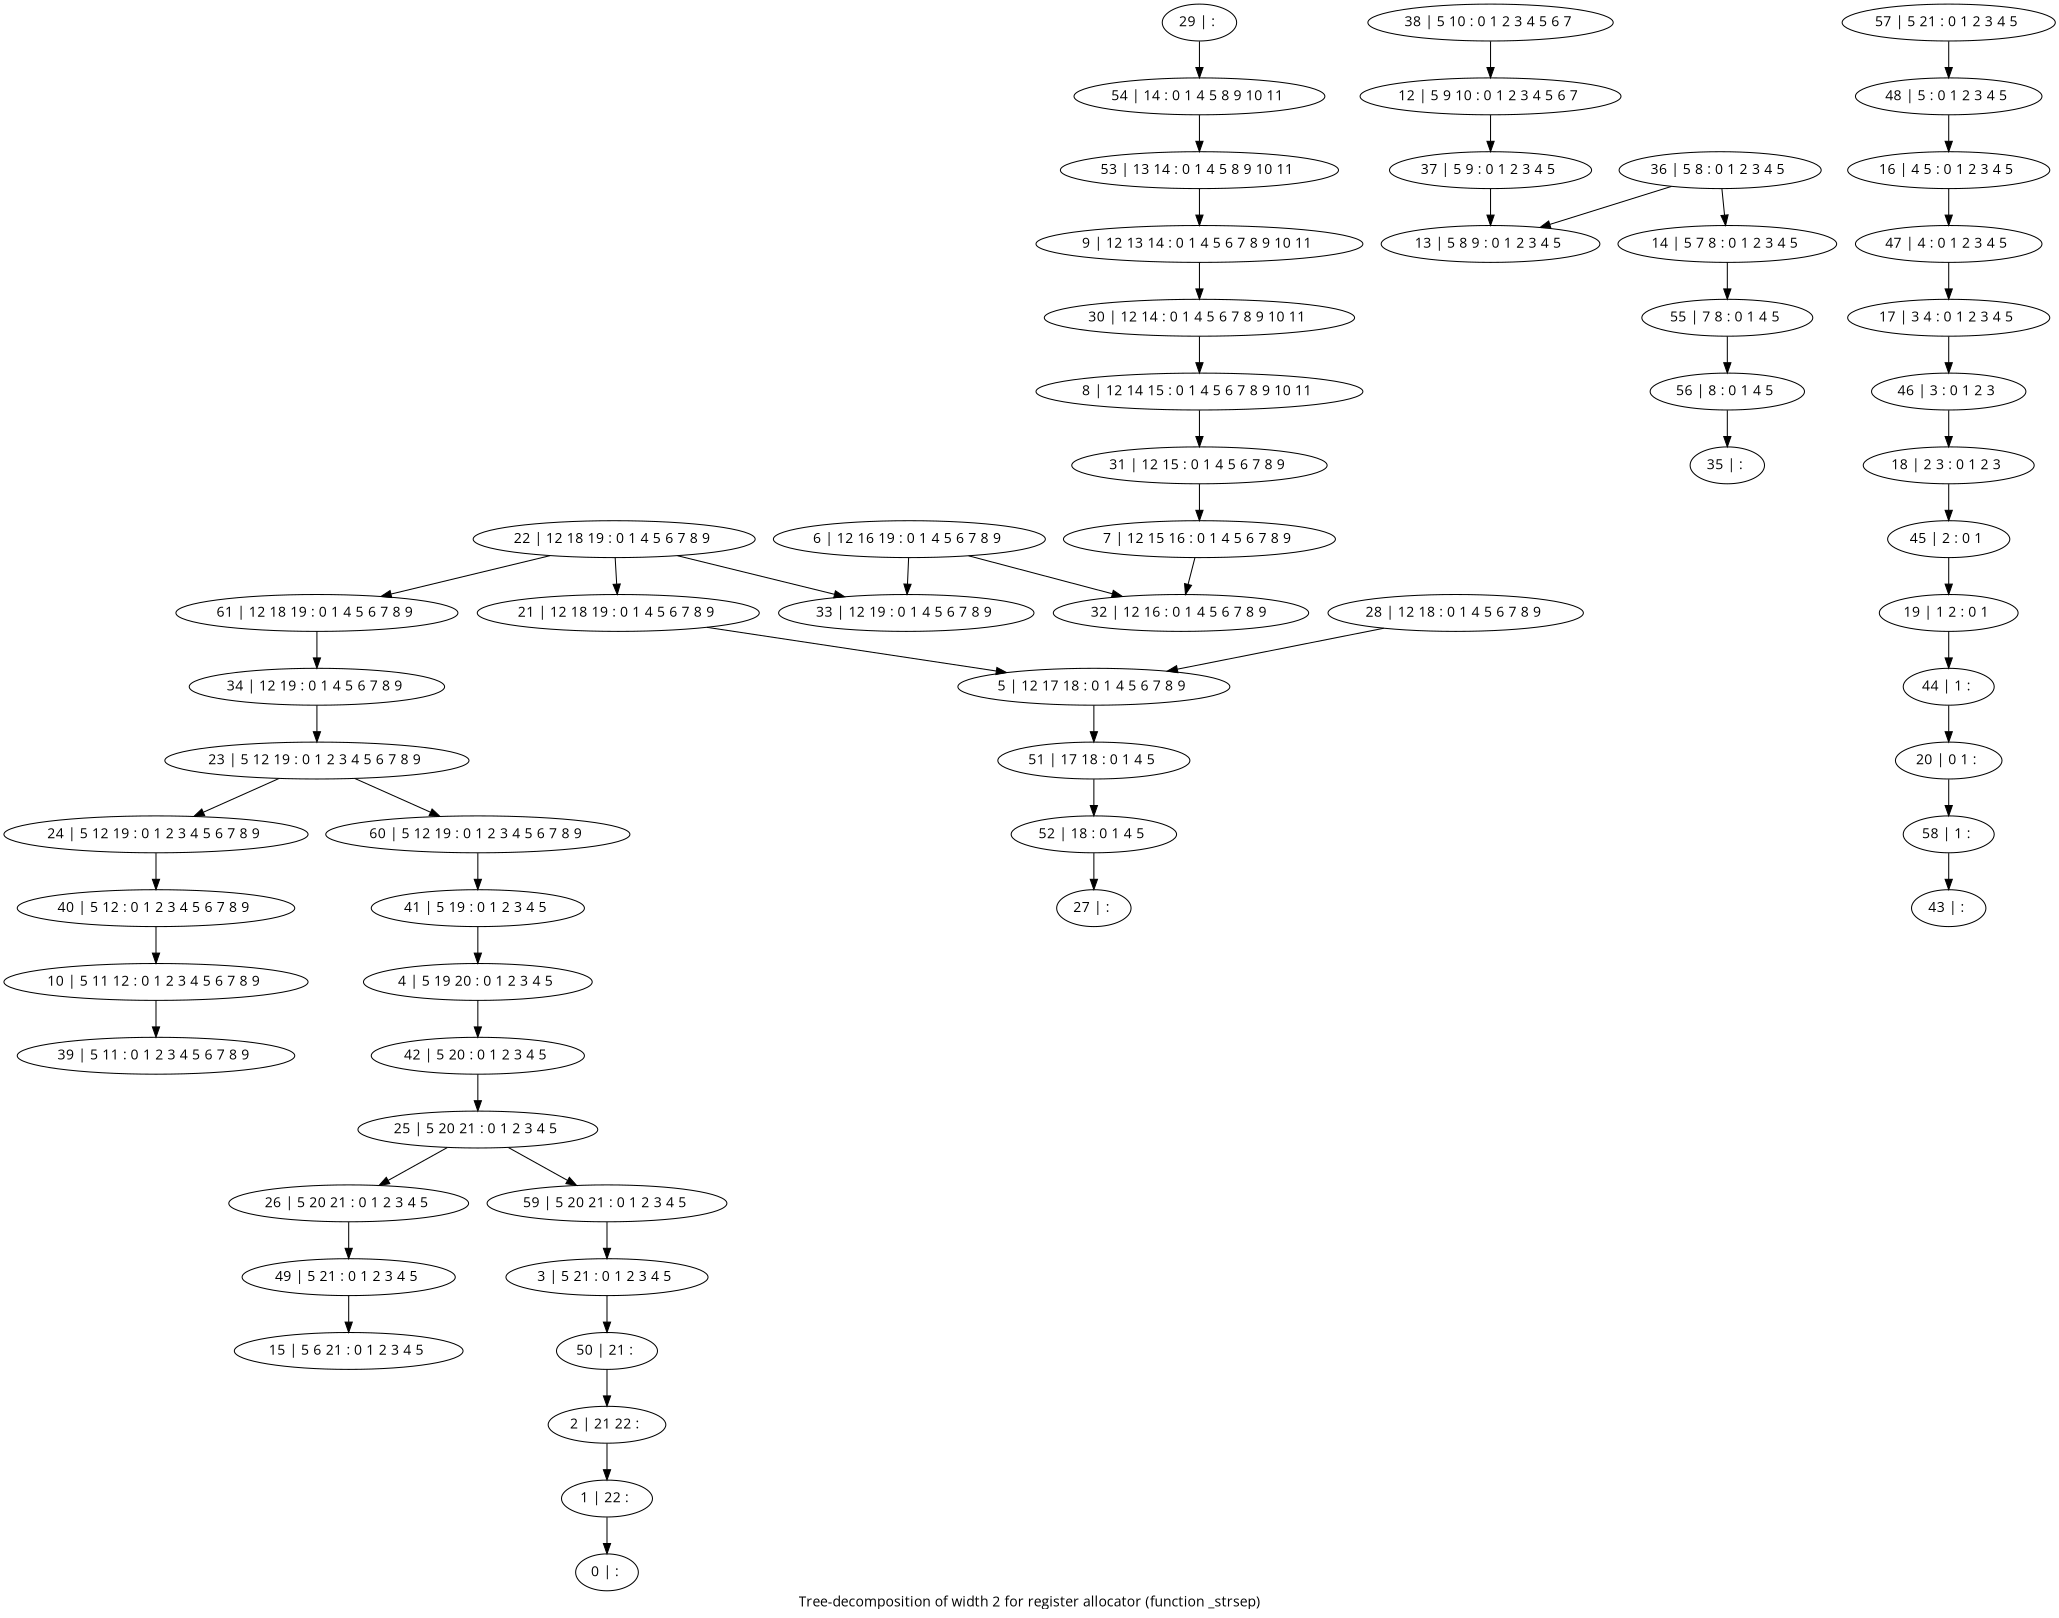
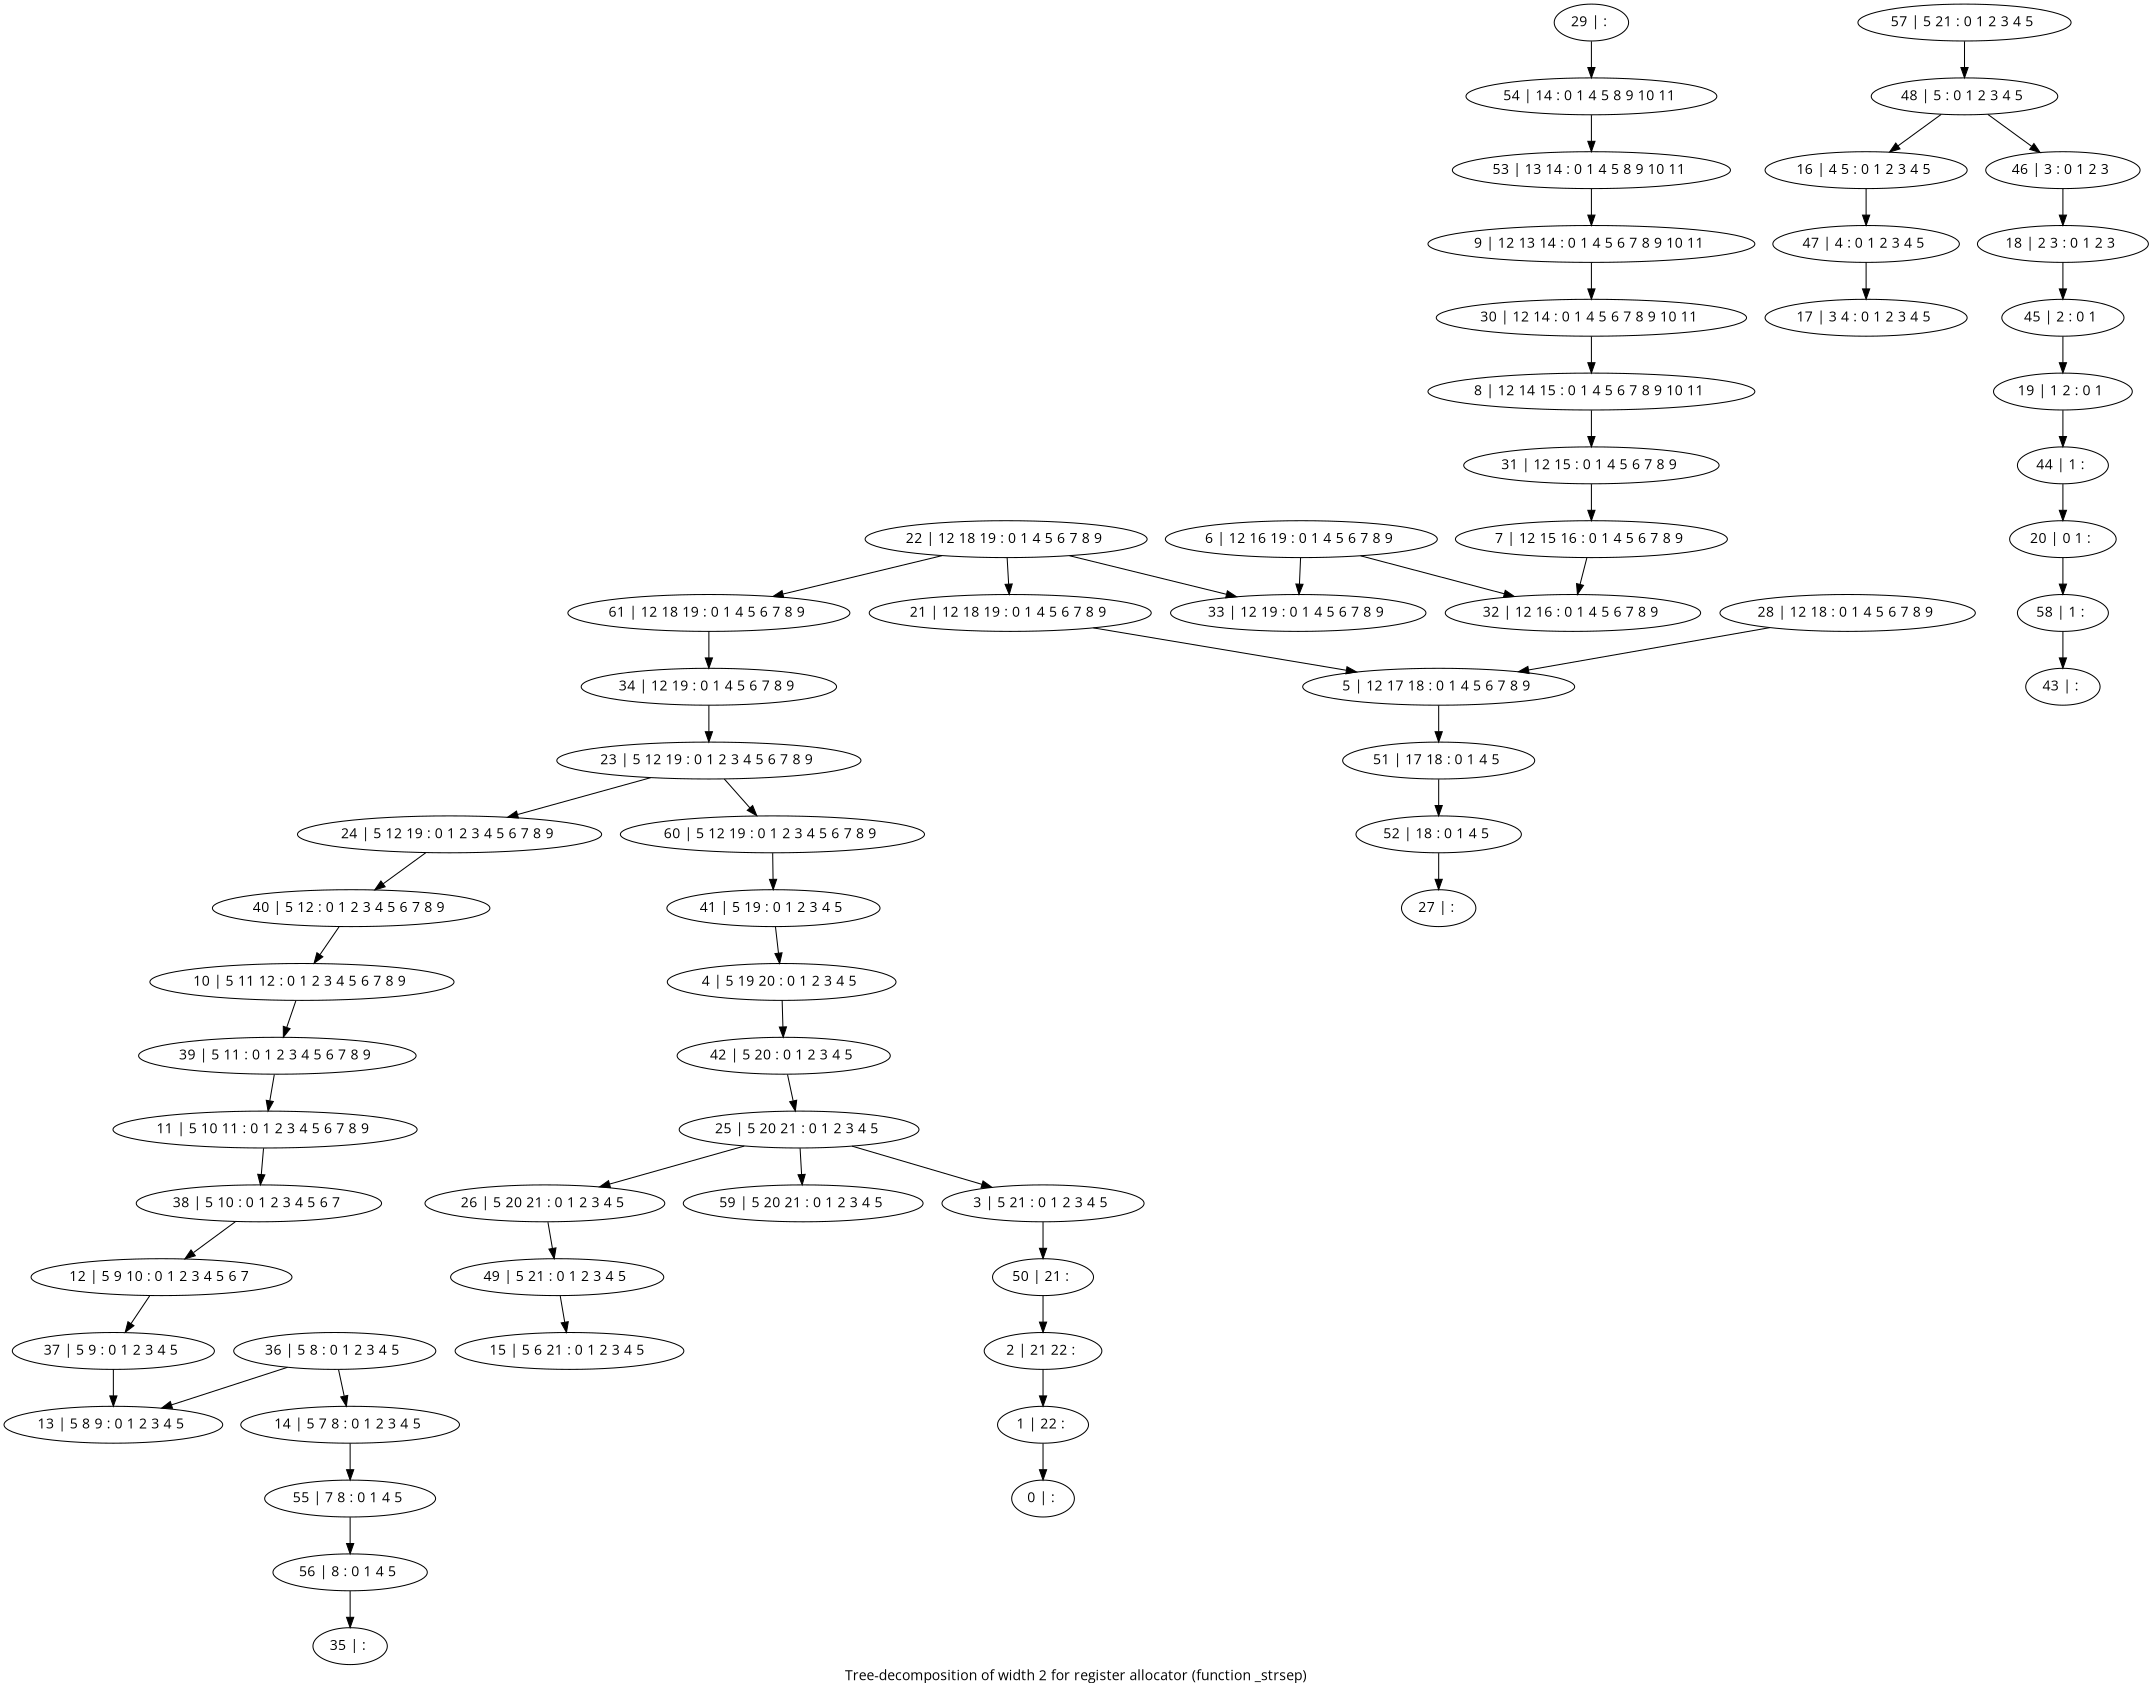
  digraph {
    fontname="Open Sans"
    label="Tree-decomposition of width 2 for register allocator (function _strsep)"
    node [fontname="Open Sans"]
    edge [fontname="Open Sans"]
    n1 [label="0 | : "]
    n2 [label="1 | 22 : "]
    n3 [label="2 | 21 22 : "]
    n4 [label="3 | 5 21 : 0 1 2 3 4 5 "]
    n5 [label="50 | 21 : "]
    n6 [label="4 | 5 19 20 : 0 1 2 3 4 5 "]
    n7 [label="42 | 5 20 : 0 1 2 3 4 5 "]
    n8 [label="25 | 5 20 21 : 0 1 2 3 4 5 "]
    n9 [label="5 | 12 17 18 : 0 1 4 5 6 7 8 9 "]
    n10 [label="51 | 17 18 : 0 1 4 5 "]
    n11 [label="52 | 18 : 0 1 4 5 "]
    n12 [label="6 | 12 16 19 : 0 1 4 5 6 7 8 9 "]
    n13 [label="33 | 12 19 : 0 1 4 5 6 7 8 9 "]
    n14 [label="32 | 12 16 : 0 1 4 5 6 7 8 9 "]
    n15 [label="7 | 12 15 16 : 0 1 4 5 6 7 8 9 "]
    n16 [label="8 | 12 14 15 : 0 1 4 5 6 7 8 9 10 11 "]
    n17 [label="31 | 12 15 : 0 1 4 5 6 7 8 9 "]
    n18 [label="9 | 12 13 14 : 0 1 4 5 6 7 8 9 10 11 "]
    n19 [label="30 | 12 14 : 0 1 4 5 6 7 8 9 10 11 "]
    n20 [label="10 | 5 11 12 : 0 1 2 3 4 5 6 7 8 9 "]
    n21 [label="39 | 5 11 : 0 1 2 3 4 5 6 7 8 9 "]
+   n22 [label="11 | 5 10 11 : 0 1 2 3 4 5 6 7 8 9 "]
    n23 [label="38 | 5 10 : 0 1 2 3 4 5 6 7 "]
    n24 [label="12 | 5 9 10 : 0 1 2 3 4 5 6 7 "]
    n25 [label="37 | 5 9 : 0 1 2 3 4 5 "]
    n26 [label="13 | 5 8 9 : 0 1 2 3 4 5 "]
    n27 [label="36 | 5 8 : 0 1 2 3 4 5 "]
    n28 [label="14 | 5 7 8 : 0 1 2 3 4 5 "]
    n29 [label="55 | 7 8 : 0 1 4 5 "]
    n30 [label="56 | 8 : 0 1 4 5 "]
    n31 [label="15 | 5 6 21 : 0 1 2 3 4 5 "]
    n32 [label="57 | 5 21 : 0 1 2 3 4 5 "]
    n33 [label="48 | 5 : 0 1 2 3 4 5 "]
    n34 [label="16 | 4 5 : 0 1 2 3 4 5 "]
    n35 [label="47 | 4 : 0 1 2 3 4 5 "]
    n36 [label="17 | 3 4 : 0 1 2 3 4 5 "]
    n37 [label="46 | 3 : 0 1 2 3 "]
    n38 [label="18 | 2 3 : 0 1 2 3 "]
    n39 [label="45 | 2 : 0 1 "]
    n40 [label="19 | 1 2 : 0 1 "]
    n41 [label="44 | 1 : "]
    n42 [label="20 | 0 1 : "]
    n43 [label="58 | 1 : "]
    n44 [label="43 | : "]
    n45 [label="21 | 12 18 19 : 0 1 4 5 6 7 8 9 "]
    n46 [label="28 | 12 18 : 0 1 4 5 6 7 8 9 "]
    n47 [label="22 | 12 18 19 : 0 1 4 5 6 7 8 9 "]
    n48 [label="61 | 12 18 19 : 0 1 4 5 6 7 8 9 "]
    n49 [label="34 | 12 19 : 0 1 4 5 6 7 8 9 "]
    n50 [label="23 | 5 12 19 : 0 1 2 3 4 5 6 7 8 9 "]
    n51 [label="24 | 5 12 19 : 0 1 2 3 4 5 6 7 8 9 "]
    n52 [label="60 | 5 12 19 : 0 1 2 3 4 5 6 7 8 9 "]
    n53 [label="40 | 5 12 : 0 1 2 3 4 5 6 7 8 9 "]
    n54 [label="41 | 5 19 : 0 1 2 3 4 5 "]
    n55 [label="26 | 5 20 21 : 0 1 2 3 4 5 "]
    n56 [label="59 | 5 20 21 : 0 1 2 3 4 5 "]
    n57 [label="49 | 5 21 : 0 1 2 3 4 5 "]
    n58 [label="27 | : "]
    n59 [label="29 | : "]
    n60 [label="54 | 14 : 0 1 4 5 8 9 10 11 "]
    n61 [label="53 | 13 14 : 0 1 4 5 8 9 10 11 "]
    n62 [label="35 | : "]
    n2 -> n1
    n3 -> n2
    n4 -> n5
    n5 -> n3
    n6 -> n7
    n7 -> n8
    n8 -> n55
    n8 -> n56
    n9 -> n10
    n10 -> n11
    n11 -> n58
    n12 -> n13
    n12 -> n14
    n15 -> n14
    n16 -> n17
    n17 -> n15
    n18 -> n19
    n19 -> n16
    n20 -> n21
+   n21 -> n22
+   n22 -> n23
    n23 -> n24
    n24 -> n25
    n25 -> n26
    n27 -> n26
    n27 -> n28
    n28 -> n29
    n29 -> n30
    n30 -> n62
    n32 -> n33
    n33 -> n34
    n34 -> n35
    n35 -> n36
-   n36 -> n37
+   n33 -> n37
    n37 -> n38
    n38 -> n39
    n39 -> n40
    n40 -> n41
    n41 -> n42
    n42 -> n43
    n43 -> n44
    n45 -> n9
    n46 -> n9
    n47 -> n13
    n47 -> n45
    n47 -> n48
    n48 -> n49
    n49 -> n50
    n50 -> n51
    n50 -> n52
    n51 -> n53
    n52 -> n54
    n53 -> n20
    n54 -> n6
    n55 -> n57
-   n56 -> n4
+   n8 -> n4
    n57 -> n31
    n59 -> n60
    n60 -> n61
    n61 -> n18
  }
